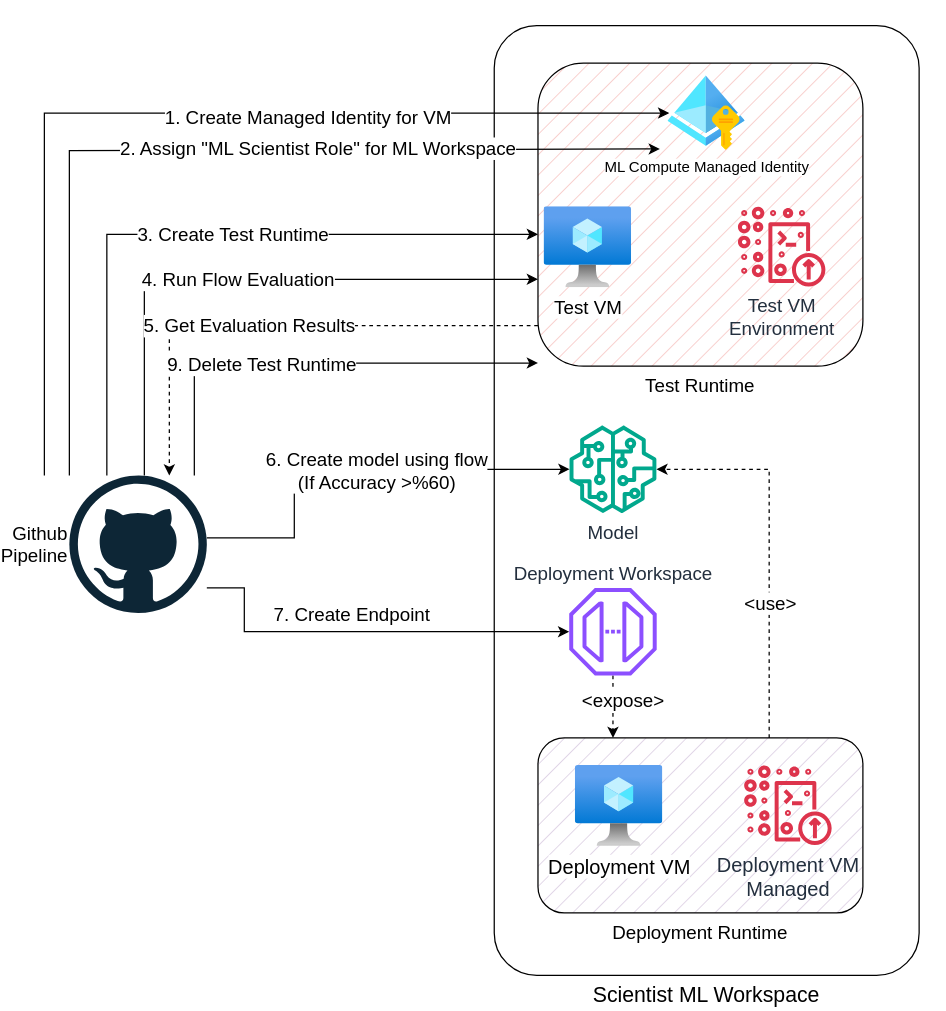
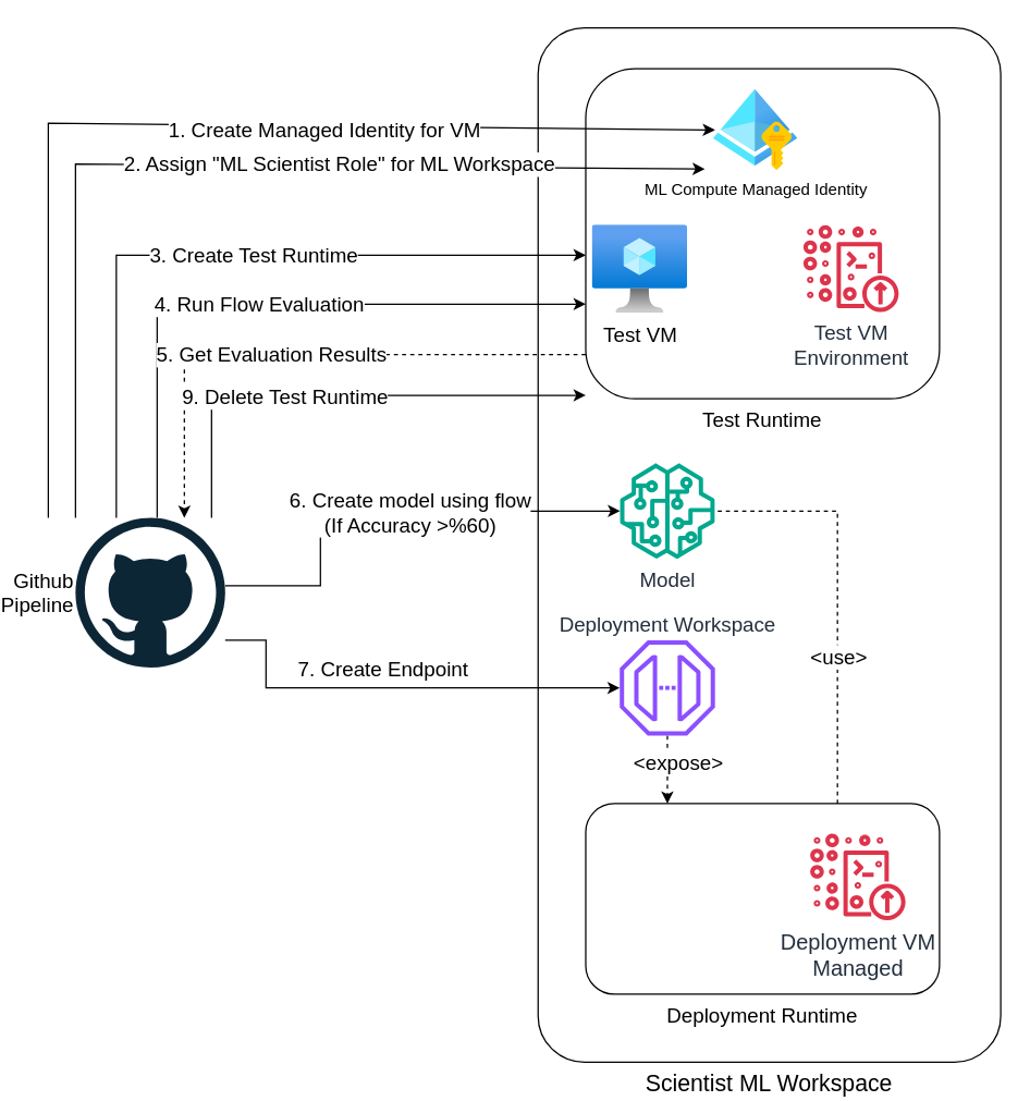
  <mxCell id="0" />
  <mxCell id="1" parent="0" />
  <mxCell id="2" value="&lt;font style=&quot;font-size: 17px;&quot;&gt;Scientist ML Workspace&lt;/font&gt;" style="rounded=1;whiteSpace=wrap;html=1;fillStyle=hatch;verticalAlign=top;labelPosition=center;verticalLabelPosition=bottom;align=center;fontSize=17;arcSize=10;" parent="1" vertex="1"><mxGeometry x="380" y="20" width="340" height="760" as="geometry" /></mxCell>
- <mxCell id="3" value="&lt;font style=&quot;font-size: 15px;&quot;&gt;Test Runtime&lt;/font&gt;" style="rounded=1;whiteSpace=wrap;html=1;fillStyle=hatch;fontSize=15;verticalAlign=top;labelPosition=center;verticalLabelPosition=bottom;align=center;fillColor=#f8cecc;" parent="1" vertex="1"><mxGeometry x="415" y="50" width="260" height="242.5" as="geometry" /></mxCell>
- <mxCell id="4" style="edgeStyle=orthogonalEdgeStyle;rounded=0;orthogonalLoop=1;jettySize=auto;html=1;dashed=1;fontSize=15;" parent="1" source="6" target="10" edge="1"><mxGeometry relative="1" as="geometry"><Array as="points"><mxPoint x="600" y="375" /></Array></mxGeometry></mxCell>
+ <mxCell id="3" value="&lt;font style=&quot;font-size: 15px;&quot;&gt;Test Runtime&lt;/font&gt;" style="rounded=1;whiteSpace=wrap;html=1;fillStyle=hatch;fontSize=15;verticalAlign=top;labelPosition=center;verticalLabelPosition=bottom;align=center;" parent="1" vertex="1"><mxGeometry x="415" y="50" width="260" height="242.5" as="geometry" /></mxCell>
+ <mxCell id="4" style="edgeStyle=orthogonalEdgeStyle;rounded=0;orthogonalLoop=1;jettySize=auto;html=1;dashed=1;fontSize=15;endArrow=none;" parent="1" source="6" target="10" edge="1"><mxGeometry relative="1" as="geometry"><Array as="points"><mxPoint x="600" y="375" /></Array></mxGeometry></mxCell>
  <mxCell id="5" value="&lt;font style=&quot;font-size: 15px&quot;&gt;&amp;lt;use&amp;gt;&lt;/font&gt;" style="edgeLabel;html=1;align=center;verticalAlign=middle;resizable=0;points=[];fontSize=15;" parent="4" vertex="1" connectable="0"><mxGeometry x="-0.127" y="3" relative="1" as="geometry"><mxPoint x="3" y="24" as="offset" /></mxGeometry></mxCell>
- <mxCell id="6" value="Deployment Runtime" style="rounded=1;whiteSpace=wrap;html=1;fillStyle=hatch;fontSize=15;verticalAlign=top;labelPosition=center;verticalLabelPosition=bottom;align=center;fillColor=#e1d5e7;" parent="1" vertex="1"><mxGeometry x="415" y="590" width="260" height="140" as="geometry" /></mxCell>
+ <mxCell id="6" value="Deployment Runtime" style="rounded=1;whiteSpace=wrap;html=1;fillStyle=hatch;fontSize=15;verticalAlign=top;labelPosition=center;verticalLabelPosition=bottom;align=center;" parent="1" vertex="1"><mxGeometry x="415" y="590" width="260" height="140" as="geometry" /></mxCell>
  <mxCell id="7" style="edgeStyle=orthogonalEdgeStyle;rounded=0;orthogonalLoop=1;jettySize=auto;html=1;dashed=1;" parent="1" source="9" target="6" edge="1"><mxGeometry relative="1" as="geometry"><Array as="points"><mxPoint x="550" y="605" /><mxPoint x="550" y="605" /></Array></mxGeometry></mxCell>
  <mxCell id="8" value="&amp;lt;expose&amp;gt;" style="edgeLabel;html=1;align=center;verticalAlign=middle;resizable=0;points=[];fontSize=15;" parent="7" vertex="1" connectable="0"><mxGeometry x="-0.233" y="1" relative="1" as="geometry"><mxPoint x="6" as="offset" /></mxGeometry></mxCell>
  <mxCell id="9" value="Deployment Workspace" style="sketch=0;outlineConnect=0;fontColor=#232F3E;gradientColor=none;fillColor=#8C4FFF;strokeColor=none;dashed=0;verticalLabelPosition=top;verticalAlign=bottom;align=center;html=1;fontSize=15;fontStyle=0;aspect=fixed;pointerEvents=1;shape=mxgraph.aws4.endpoint;labelPosition=center;" parent="1" vertex="1"><mxGeometry x="440" y="470" width="70" height="70" as="geometry" /></mxCell>
  <mxCell id="10" value="Model&lt;br&gt;" style="sketch=0;outlineConnect=0;fontColor=#232F3E;gradientColor=none;fillColor=#01A88D;strokeColor=none;dashed=0;verticalLabelPosition=bottom;verticalAlign=top;align=center;html=1;fontSize=15;fontStyle=0;aspect=fixed;pointerEvents=1;shape=mxgraph.aws4.sagemaker_model;" parent="1" vertex="1"><mxGeometry x="440" y="340" width="70" height="70" as="geometry" /></mxCell>
  <mxCell id="11" style="edgeStyle=orthogonalEdgeStyle;rounded=0;orthogonalLoop=1;jettySize=auto;html=1;fontSize=15;" parent="1" source="20" target="10" edge="1"><mxGeometry relative="1" as="geometry"><mxPoint x="299" y="310" as="sourcePoint" /><Array as="points"><mxPoint x="220" y="430" /><mxPoint x="220" y="375" /></Array></mxGeometry></mxCell>
  <mxCell id="12" value="6. Create model using flow &lt;br&gt;(If Accuracy &amp;gt;%60)" style="edgeLabel;html=1;align=center;verticalAlign=middle;resizable=0;points=[];fontSize=15;" parent="11" vertex="1" connectable="0"><mxGeometry x="0.421" y="-3" relative="1" as="geometry"><mxPoint x="-55" y="-3" as="offset" /></mxGeometry></mxCell>
- <mxCell id="13" value="Deployment VM" style="image;aspect=fixed;html=1;points=[];align=center;fontSize=16;image=img/lib/azure2/compute/Virtual_Machine.svg;" parent="1" vertex="1"><mxGeometry x="445" y="612" width="70" height="64.92" as="geometry" /></mxCell>
  <mxCell id="14" style="edgeStyle=orthogonalEdgeStyle;rounded=0;orthogonalLoop=1;jettySize=auto;html=1;fontSize=15;" parent="1" source="20" target="3" edge="1"><mxGeometry relative="1" as="geometry"><mxPoint x="320.99" y="265.26" as="sourcePoint" /><mxPoint x="580" y="210" as="targetPoint" /><Array as="points"><mxPoint x="100" y="223" /></Array></mxGeometry></mxCell>
  <mxCell id="15" value="4. Run Flow Evaluation" style="edgeLabel;html=1;align=center;verticalAlign=middle;resizable=0;points=[];fontSize=15;" parent="14" vertex="1" connectable="0"><mxGeometry x="-0.029" y="2" relative="1" as="geometry"><mxPoint x="2" y="1" as="offset" /></mxGeometry></mxCell>
  <mxCell id="16" style="edgeStyle=orthogonalEdgeStyle;rounded=0;orthogonalLoop=1;jettySize=auto;html=1;fontSize=15;dashed=1;" parent="1" source="3" target="20" edge="1"><mxGeometry relative="1" as="geometry"><mxPoint x="321" y="291" as="targetPoint" /><mxPoint x="580" y="236" as="sourcePoint" /><Array as="points"><mxPoint x="120" y="260" /></Array></mxGeometry></mxCell>
  <mxCell id="17" value="5. Get Evaluation Results" style="edgeLabel;html=1;align=center;verticalAlign=middle;resizable=0;points=[];fontSize=15;" parent="16" vertex="1" connectable="0"><mxGeometry x="0.032" relative="1" as="geometry"><mxPoint x="-18" y="-1" as="offset" /></mxGeometry></mxCell>
  <mxCell id="18" style="edgeStyle=orthogonalEdgeStyle;rounded=0;orthogonalLoop=1;jettySize=auto;html=1;fontSize=15;" parent="1" source="20" target="9" edge="1"><mxGeometry relative="1" as="geometry"><mxPoint x="274" y="310" as="sourcePoint" /><mxPoint x="590" y="580" as="targetPoint" /><Array as="points"><mxPoint x="180" y="470" /><mxPoint x="180" y="505" /></Array></mxGeometry></mxCell>
  <mxCell id="19" value="7. Create Endpoint" style="edgeLabel;html=1;align=center;verticalAlign=middle;resizable=0;points=[];fontSize=15;" parent="18" vertex="1" connectable="0"><mxGeometry x="-0.179" relative="1" as="geometry"><mxPoint x="17" y="-15" as="offset" /></mxGeometry></mxCell>
  <mxCell id="20" value="&lt;font style=&quot;font-size: 15px&quot;&gt;Github &lt;br&gt;Pipeline&lt;/font&gt;" style="dashed=0;outlineConnect=0;html=1;align=right;labelPosition=left;verticalLabelPosition=middle;verticalAlign=middle;shape=mxgraph.weblogos.github;fontSize=15;aspect=fixed;" parent="1" vertex="1"><mxGeometry x="40" y="380" width="110" height="110" as="geometry" /></mxCell>
  <mxCell id="21" value="Deployment VM &lt;br style=&quot;font-size: 16px;&quot;&gt;Managed" style="sketch=0;outlineConnect=0;fontColor=#232F3E;gradientColor=none;fillColor=#DD344C;strokeColor=none;dashed=0;verticalLabelPosition=bottom;verticalAlign=top;align=center;html=1;fontSize=16;fontStyle=0;aspect=fixed;pointerEvents=1;shape=mxgraph.aws4.development_environment;" parent="1" vertex="1"><mxGeometry x="580" y="612" width="70" height="63.72" as="geometry" /></mxCell>
  <mxCell id="22" value="" style="endArrow=classic;html=1;rounded=0;edgeStyle=orthogonalEdgeStyle;" parent="1" source="20" target="3" edge="1"><mxGeometry width="50" height="50" relative="1" as="geometry"><mxPoint x="560" y="340" as="sourcePoint" /><mxPoint x="580" y="183" as="targetPoint" /><Array as="points"><mxPoint x="70" y="187" /></Array></mxGeometry></mxCell>
  <mxCell id="23" value="3. Create Test Runtime" style="edgeLabel;html=1;align=center;verticalAlign=middle;resizable=0;points=[];fontSize=15;" parent="22" vertex="1" connectable="0"><mxGeometry x="0.044" y="1" relative="1" as="geometry"><mxPoint x="12" as="offset" /></mxGeometry></mxCell>
  <mxCell id="24" value="" style="endArrow=classic;html=1;rounded=0;edgeStyle=orthogonalEdgeStyle;" parent="1" source="20" target="3" edge="1"><mxGeometry width="50" height="50" relative="1" as="geometry"><mxPoint x="560" y="440" as="sourcePoint" /><mxPoint x="580" y="260" as="targetPoint" /><Array as="points"><mxPoint x="140" y="290" /></Array></mxGeometry></mxCell>
  <mxCell id="25" value="9. Delete Test Runtime" style="edgeLabel;html=1;align=center;verticalAlign=middle;resizable=0;points=[];fontSize=15;" parent="24" vertex="1" connectable="0"><mxGeometry x="0.003" y="-1" relative="1" as="geometry"><mxPoint x="-40" y="-1" as="offset" /></mxGeometry></mxCell>
  <mxCell id="26" style="edgeStyle=orthogonalEdgeStyle;rounded=0;orthogonalLoop=1;jettySize=auto;html=1;exitX=0;exitY=0.5;exitDx=0;exitDy=0;entryX=0;entryY=0.5;entryDx=0;entryDy=0;fontSize=15;" parent="1" source="3" target="3" edge="1"><mxGeometry relative="1" as="geometry" /></mxCell>
  <mxCell id="27" value="Test VM &lt;br&gt;Environment" style="sketch=0;outlineConnect=0;fontColor=#232F3E;gradientColor=none;fillColor=#DD344C;strokeColor=none;dashed=0;verticalLabelPosition=bottom;verticalAlign=top;align=center;html=1;fontSize=15;fontStyle=0;aspect=fixed;pointerEvents=1;shape=mxgraph.aws4.development_environment;" parent="1" vertex="1"><mxGeometry x="575" y="165" width="70" height="63.72" as="geometry" /></mxCell>
  <mxCell id="28" value="Test VM" style="image;aspect=fixed;html=1;points=[];align=center;fontSize=15;image=img/lib/azure2/compute/Virtual_Machine.svg;" parent="1" vertex="1"><mxGeometry x="420" y="165" width="70" height="64.93" as="geometry" /></mxCell>
- <mxCell id="29" value="ML Compute Managed Identity" style="image;aspect=fixed;html=1;points=[];align=center;fontSize=12;image=img/lib/azure2/identity/Managed_Identities.svg;" vertex="1" parent="1"><mxGeometry x="519.09" y="60" width="61.82" height="60" as="geometry" /></mxCell>
+ <mxCell id="29" value="ML Compute Managed Identity" style="image;aspect=fixed;html=1;points=[];align=center;fontSize=12;image=img/lib/azure2/identity/Managed_Identities.svg;" vertex="1" parent="1"><mxGeometry x="509.09" y="65" width="61.82" height="60" as="geometry" /></mxCell>
  <mxCell id="30" value="" style="endArrow=classic;html=1;rounded=0;entryX=0.015;entryY=0.5;entryDx=0;entryDy=0;entryPerimeter=0;" edge="1" parent="1" target="29"><mxGeometry width="50" height="50" relative="1" as="geometry"><mxPoint x="20" y="380" as="sourcePoint" /><mxPoint x="30" y="60" as="targetPoint" /><Array as="points"><mxPoint x="20" y="90" /></Array></mxGeometry></mxCell>
  <mxCell id="31" value="1. Create Managed Identity for VM" style="edgeLabel;html=1;align=center;verticalAlign=middle;resizable=0;points=[];fontSize=15;" vertex="1" connectable="0" parent="30"><mxGeometry x="0.265" y="-2" relative="1" as="geometry"><mxPoint as="offset" /></mxGeometry></mxCell>
  <mxCell id="32" value="" style="endArrow=classic;html=1;rounded=0;entryX=-0.106;entryY=0.978;entryDx=0;entryDy=0;entryPerimeter=0;" edge="1" parent="1" target="29"><mxGeometry width="50" height="50" relative="1" as="geometry"><mxPoint x="40" y="380" as="sourcePoint" /><mxPoint x="90" y="330" as="targetPoint" /><Array as="points"><mxPoint x="40" y="120" /></Array></mxGeometry></mxCell>
  <mxCell id="33" value="2. Assign &quot;ML Scientist Role&quot; for ML Workspace" style="edgeLabel;html=1;align=center;verticalAlign=middle;resizable=0;points=[];fontSize=15;" vertex="1" connectable="0" parent="32"><mxGeometry x="0.254" y="2" relative="1" as="geometry"><mxPoint as="offset" /></mxGeometry></mxCell>
